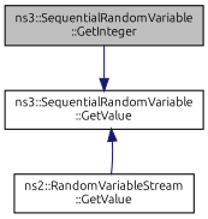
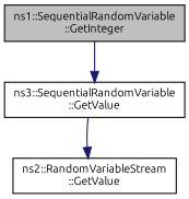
  digraph {
    fontname=Ubuntu
    rankdir=TB
    node [color=black fillcolor=white fontname=Ubuntu fontsize=10 shape=record style=filled]
    edge [color=midnightblue fontname=Ubuntu fontsize=10 labelfontname=Helvetica labelfontsize=10 style=solid]
-   n1 [fillcolor=grey75 fontcolor=black height=0.2 label="ns3::SequentialRandomVariable\l::GetInteger" width=0.4]
+   n1 [fillcolor=grey75 fontcolor=black height=0.2 label="ns1::SequentialRandomVariable\l::GetInteger" width=0.4]
    n2 [height=0.2 label="ns3::SequentialRandomVariable\l::GetValue" width=0.4]
    n3 [height=0.2 label="ns2::RandomVariableStream\l::GetValue" width=0.4]
    n1 -> n2
-   n3 -> n2
+   n2 -> n3
  }
